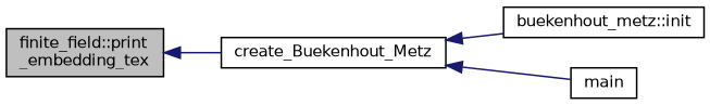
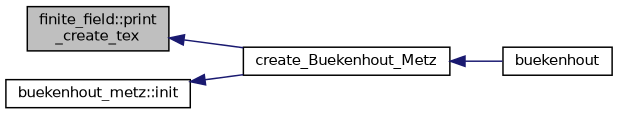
  digraph {
    rankdir=LR
    node [color=black fillcolor=white fontname=Helvetica fontsize=10 shape=record style=filled]
    edge [color=midnightblue dir=back fontname=Helvetica fontsize=10 labelfontname=Helvetica labelfontsize=10 style=solid]
-   n1 [fillcolor=grey75 fontcolor=black height=0.2 label="finite_field::print\l_embedding_tex" width=0.4]
+   n1 [fillcolor=grey75 fontcolor=black height=0.2 label="finite_field::print\l_create_tex" width=0.4]
    n2 [height=0.2 label=create_Buekenhout_Metz width=0.4]
    n3 [height=0.2 label="buekenhout_metz::init" width=0.4]
-   n4 [height=0.2 label=main width=0.4]
+   n4 [height=0.2 label=buekenhout width=0.4]
    n1 -> n2
    n2 -> n4
-   n2 -> n3
+   n3 -> n2
  }
